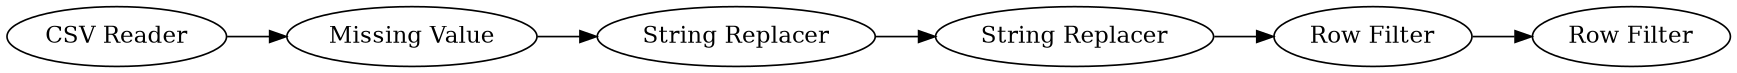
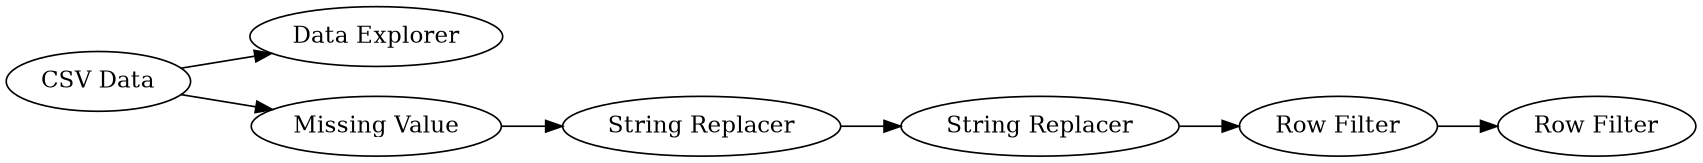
  digraph {
    rankdir=LR
-   n1 [label="CSV Reader"]
+   n1 [label="CSV Data"]
+   n2 [label="Data Explorer"]
    n3 [label="Missing Value"]
    n4 [label="String Replacer"]
    n5 [label="String Replacer"]
    n6 [label="Row Filter"]
    n7 [label="Row Filter"]
+   n1 -> n2
    n1 -> n3
    n3 -> n4
    n4 -> n5
    n5 -> n6
    n6 -> n7
  }
